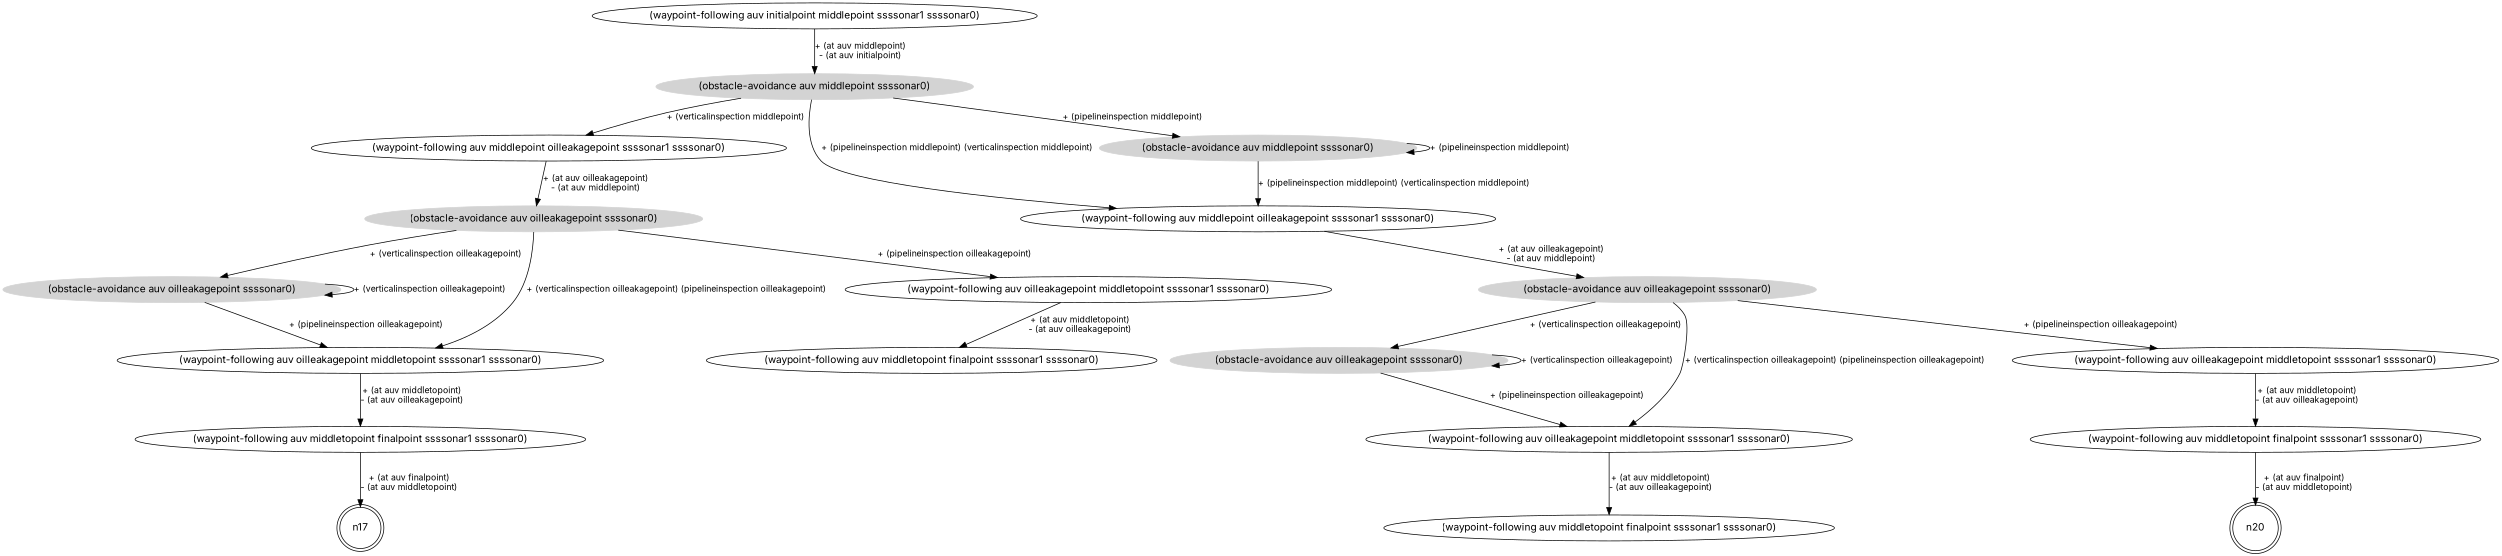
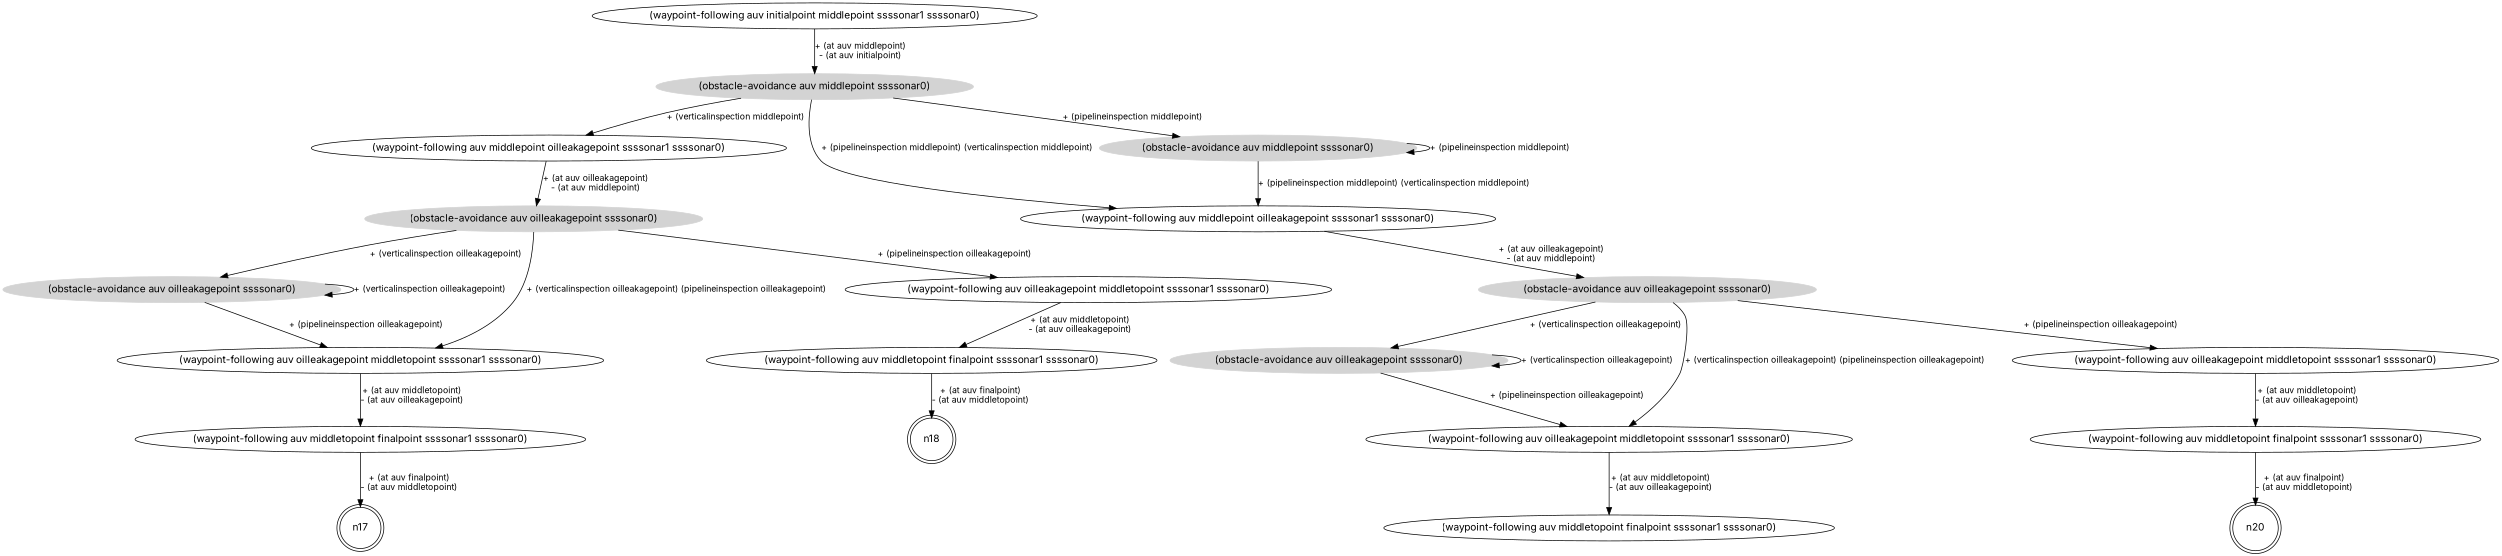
  digraph {
    fontname=Inter
    packMode="graph"
    node [fontname=Inter shape=ellipse]
    edge [fontname=Inter fontsize=12]
    n0 [label="(waypoint-following auv initialpoint middlepoint ssssonar1 ssssonar0)"]
    n1 [color=lightgrey label="(obstacle-avoidance auv middlepoint ssssonar0)" style=filled]
    n2 [label="(waypoint-following auv middlepoint oilleakagepoint ssssonar1 ssssonar0)"]
    n3 [label="(waypoint-following auv middlepoint oilleakagepoint ssssonar1 ssssonar0)"]
    n4 [color=lightgrey label="(obstacle-avoidance auv middlepoint ssssonar0)" style=filled]
    n5 [color=lightgrey label="(obstacle-avoidance auv oilleakagepoint ssssonar0)" style=filled]
    n6 [color=lightgrey label="(obstacle-avoidance auv oilleakagepoint ssssonar0)" style=filled]
    n7 [color=lightgrey label="(obstacle-avoidance auv oilleakagepoint ssssonar0)" style=filled]
    n8 [label="(waypoint-following auv oilleakagepoint middletopoint ssssonar1 ssssonar0)"]
    n9 [label="(waypoint-following auv oilleakagepoint middletopoint ssssonar1 ssssonar0)"]
    n10 [color=lightgrey label="(obstacle-avoidance auv oilleakagepoint ssssonar0)" style=filled]
    n11 [label="(waypoint-following auv oilleakagepoint middletopoint ssssonar1 ssssonar0)"]
    n12 [label="(waypoint-following auv oilleakagepoint middletopoint ssssonar1 ssssonar0)"]
    n13 [label="(waypoint-following auv middletopoint finalpoint ssssonar1 ssssonar0)"]
    n14 [label="(waypoint-following auv middletopoint finalpoint ssssonar1 ssssonar0)"]
    n15 [label="(waypoint-following auv middletopoint finalpoint ssssonar1 ssssonar0)"]
    n16 [label="(waypoint-following auv middletopoint finalpoint ssssonar1 ssssonar0)"]
    n17 [peripheries=2 shape=circle]
+   n18 [peripheries=2 shape=circle]
    n20 [peripheries=2 shape=circle]
    n0 -> n1 [label="+ (at auv middlepoint)\n- (at auv initialpoint)"]
    n1 -> n2 [label="+ (verticalinspection middlepoint)"]
    n1 -> n3 [label="+ (pipelineinspection middlepoint) (verticalinspection middlepoint)"]
    n1 -> n4 [label="+ (pipelineinspection middlepoint)"]
    n2 -> n5 [label="+ (at auv oilleakagepoint)\n- (at auv middlepoint)"]
    n3 -> n6 [label="+ (at auv oilleakagepoint)\n- (at auv middlepoint)"]
    n4 -> n3 [label="+ (pipelineinspection middlepoint) (verticalinspection middlepoint)"]
    n4 -> n4 [label="+ (pipelineinspection middlepoint)"]
    n5 -> n7 [label="+ (verticalinspection oilleakagepoint)"]
    n5 -> n8 [label="+ (verticalinspection oilleakagepoint) (pipelineinspection oilleakagepoint)"]
    n5 -> n9 [label="+ (pipelineinspection oilleakagepoint)"]
    n6 -> n10 [label="+ (verticalinspection oilleakagepoint)"]
    n6 -> n11 [label="+ (verticalinspection oilleakagepoint) (pipelineinspection oilleakagepoint)"]
    n6 -> n12 [label="+ (pipelineinspection oilleakagepoint)"]
    n7 -> n7 [label="+ (verticalinspection oilleakagepoint)"]
    n7 -> n8 [label="+ (pipelineinspection oilleakagepoint)"]
    n8 -> n13 [label="+ (at auv middletopoint)\n- (at auv oilleakagepoint)"]
    n9 -> n14 [label="+ (at auv middletopoint)\n- (at auv oilleakagepoint)"]
    n10 -> n10 [label="+ (verticalinspection oilleakagepoint)"]
    n10 -> n11 [label="+ (pipelineinspection oilleakagepoint)"]
    n11 -> n15 [label="+ (at auv middletopoint)\n- (at auv oilleakagepoint)"]
    n12 -> n16 [label="+ (at auv middletopoint)\n- (at auv oilleakagepoint)"]
    n13 -> n17 [label="+ (at auv finalpoint)\n- (at auv middletopoint)"]
+   n14 -> n18 [label="+ (at auv finalpoint)\n- (at auv middletopoint)"]
    n16 -> n20 [label="+ (at auv finalpoint)\n- (at auv middletopoint)"]
  }
